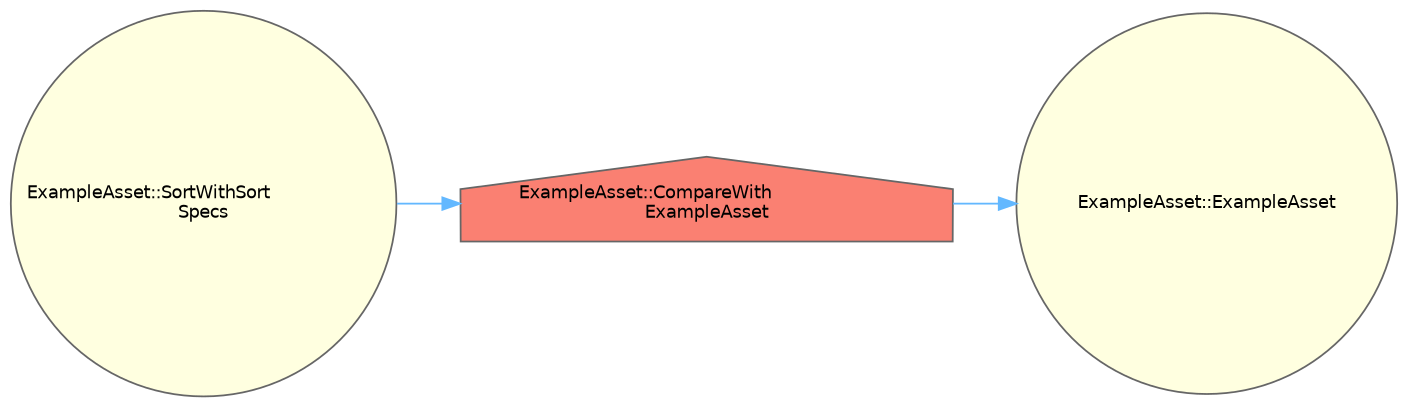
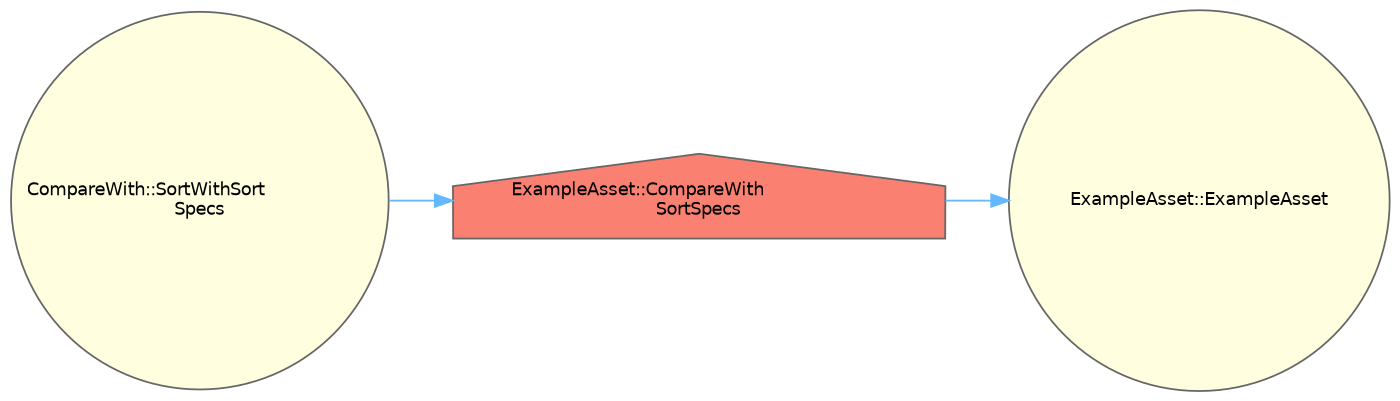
  digraph {
    rankdir=LR
    node [color=grey40 fillcolor=lightyellow fontname=Helvetica fontsize=10 shape=circle style=filled]
    edge [color=steelblue1 fontname=Helvetica fontsize=10 labelfontname=Helvetica labelfontsize=10 style=solid]
-   n1 [color=gray40 fontcolor=black height=0.2 label="ExampleAsset::SortWithSort\lSpecs" width=0.4]
-   n2 [fillcolor=salmon height=0.2 label="ExampleAsset::CompareWith\lExampleAsset" shape=house width=0.4]
+   n1 [color=gray40 fontcolor=black height=0.2 label="CompareWith::SortWithSort\lSpecs" width=0.4]
+   n2 [fillcolor=salmon height=0.2 label="ExampleAsset::CompareWith\lSortSpecs" shape=house width=0.4]
    n3 [height=0.2 label="ExampleAsset::ExampleAsset" width=0.4]
    n1 -> n2
    n2 -> n3
  }
